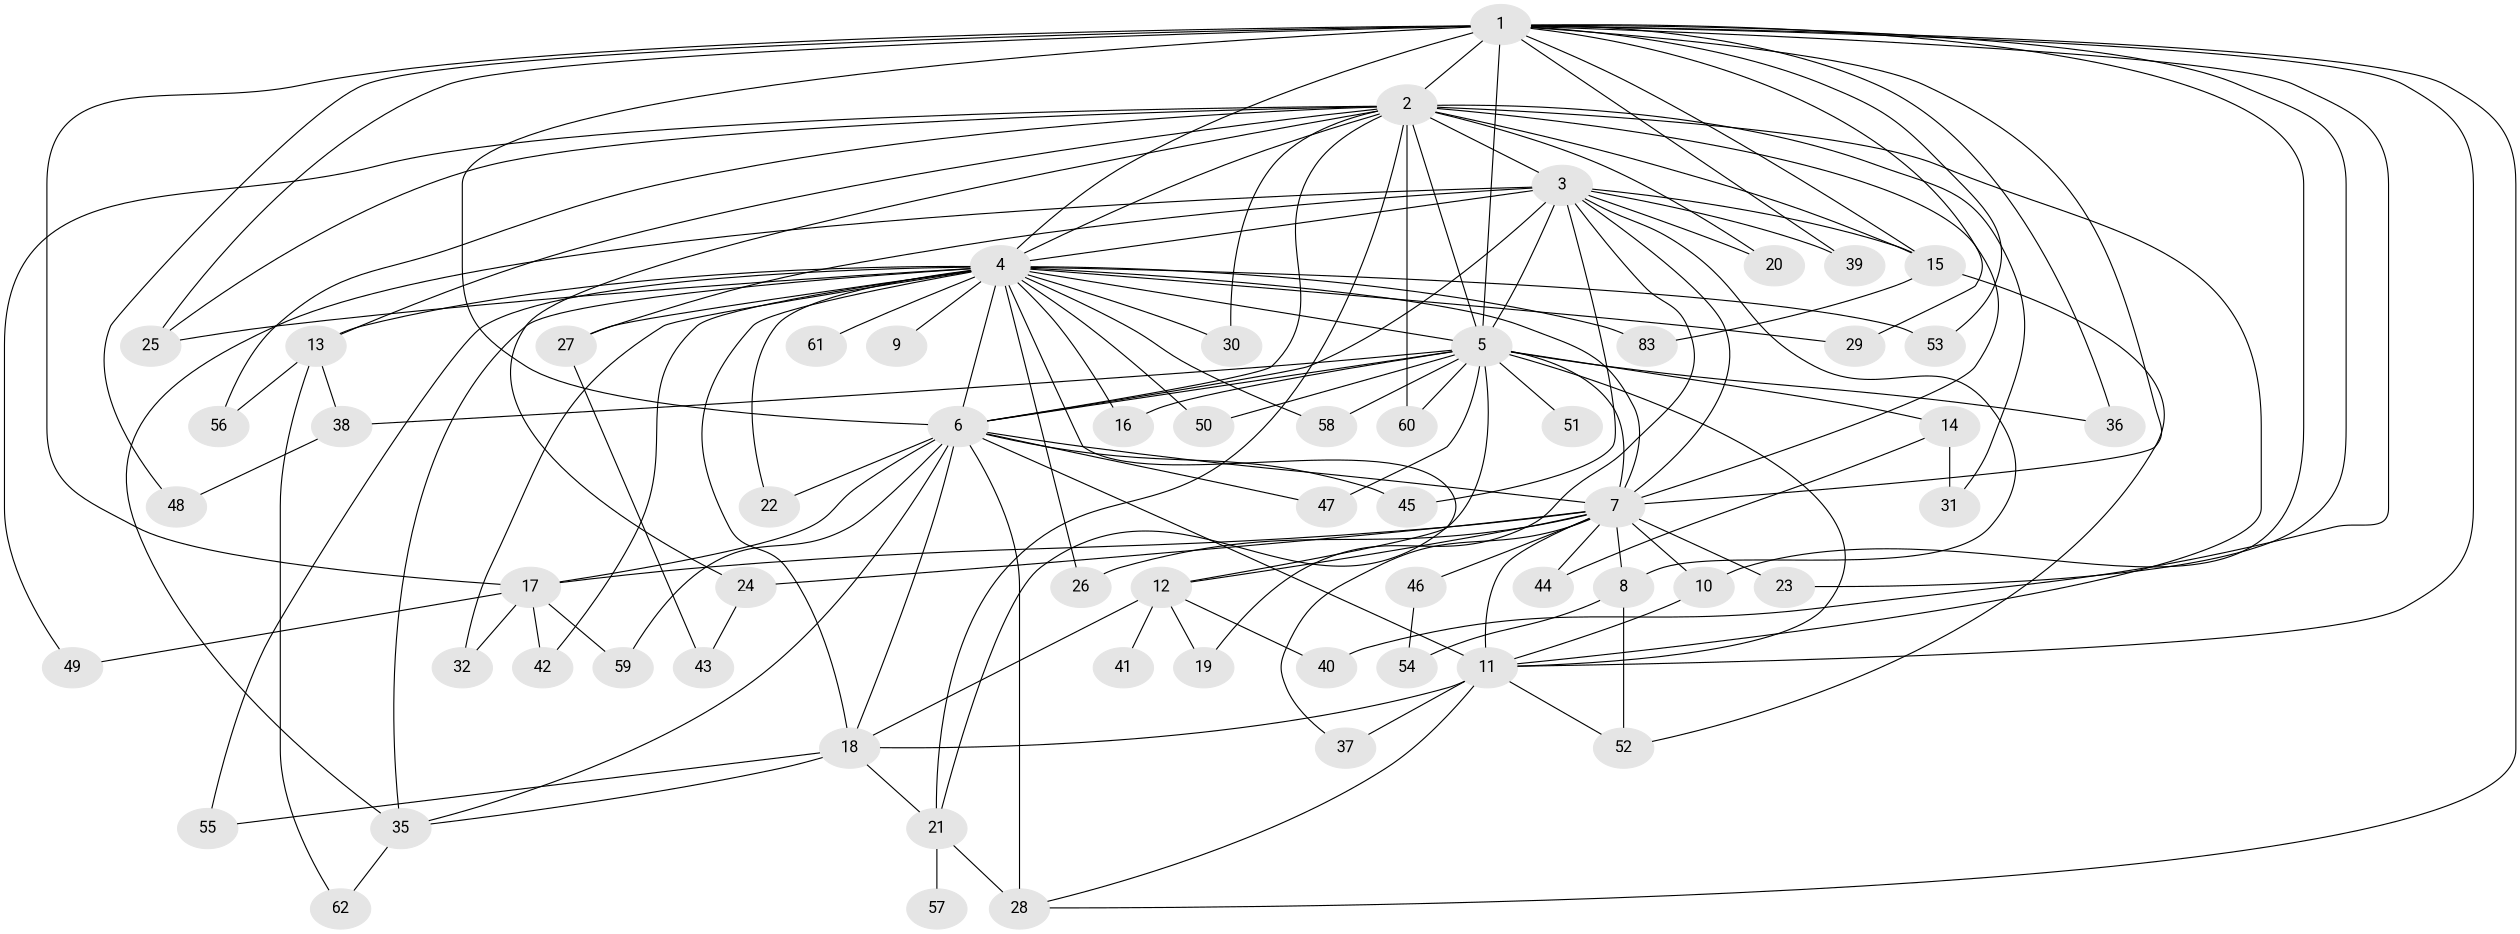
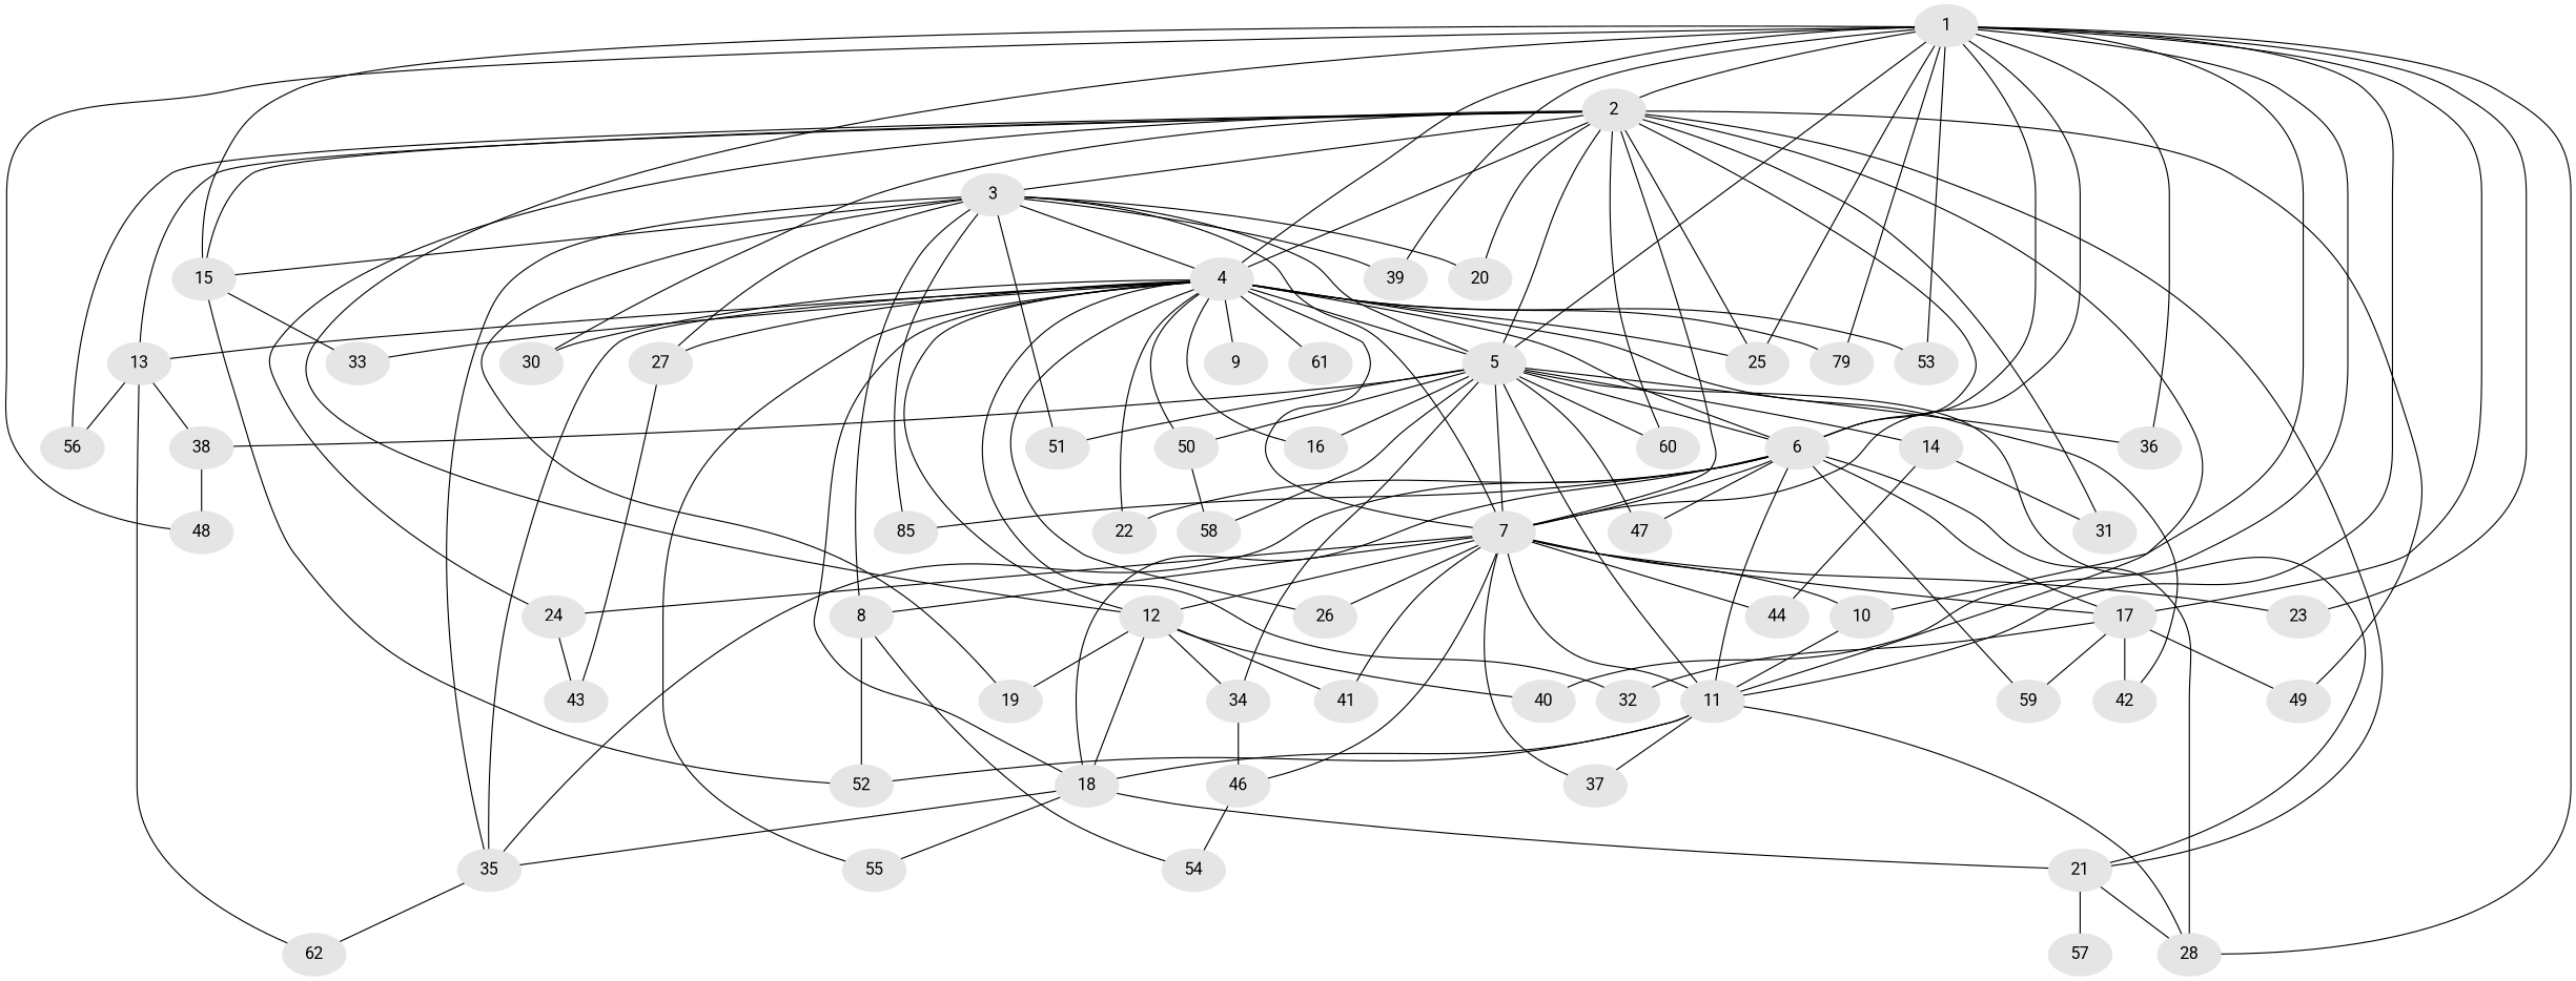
  graph {
    fontname=Roboto
    node [color=gray90 fontname=Roboto style=filled]
    edge [fontname=Roboto weight=1.0]
    1
    2
    4
    5
    6
    7
    10
    11
    12
    15
    17
    23
    25
    28
-   29
+   29 [label=79]
    36
    39
    40
    48
    53
    3
    13
    20
    21
    24
    30
    31
    49
    56
    60
    8
    19
    27
    35
-   45
+   45 [label=85]
    9
    16
    18
    22
    26
    32
-   33 [label=83]
+   33
    42
    50
    55
    58
    61
    14
+   34
    38
    47
    51
    59
    37
    41
    44
    46
    52
    62
    57
    43
    54
    1 -- 2 [weight=4.0]
    1 -- 4 [weight=2.0]
    1 -- 5 [weight=2.0]
    1 -- 6 [weight=4.0]
    1 -- 7 [weight=2.0]
    1 -- 10
    1 -- 11
+   1 -- 12
    1 -- 15 [weight=2.0]
    1 -- 17 [weight=2.0]
    1 -- 23
    1 -- 25
    1 -- 28
    1 -- 29
    1 -- 36 [weight=2.0]
    1 -- 39
    1 -- 40
    1 -- 48
    1 -- 53 [weight=2.0]
    2 -- 4 [weight=3.0]
    2 -- 5 [weight=2.0]
    2 -- 6 [weight=5.0]
    2 -- 7 [weight=3.0]
    2 -- 11 [weight=2.0]
    2 -- 15
    2 -- 25
    2 -- 3 [weight=2.0]
    2 -- 13
    2 -- 20
    2 -- 21
    2 -- 24
    2 -- 30
    2 -- 31
    2 -- 49
    2 -- 56
    2 -- 60
    4 -- 5 [weight=2.0]
    4 -- 6 [weight=3.0]
    4 -- 7
    4 -- 12
    4 -- 25
    4 -- 29
    4 -- 53
    4 -- 13
    4 -- 30
    4 -- 27
    4 -- 35
    4 -- 9
    4 -- 16
    4 -- 18
    4 -- 22
    4 -- 26
    4 -- 32
    4 -- 33
    4 -- 42
    4 -- 50
    4 -- 55
-   4 -- 58
+   50 -- 58
    4 -- 61
    5 -- 6 [weight=3.0]
    5 -- 7
    5 -- 11 [weight=3.0]
    5 -- 36
    5 -- 21
    5 -- 60
    5 -- 16
    5 -- 50
    5 -- 58
    5 -- 14
+   5 -- 34
    5 -- 38
    5 -- 47
    5 -- 51
    6 -- 7 [weight=3.0]
    6 -- 11 [weight=11.0]
    6 -- 17
    6 -- 28 [weight=2.0]
    6 -- 35
    6 -- 45
    6 -- 18
    6 -- 22
    6 -- 47
    6 -- 59
    7 -- 10
    7 -- 11 [weight=2.0]
    7 -- 12 [weight=2.0]
    7 -- 17
    7 -- 23
    7 -- 24
    7 -- 8
    7 -- 26
    7 -- 37
+   7 -- 41
    7 -- 44
    7 -- 46
    10 -- 11
    11 -- 28
    11 -- 18
    11 -- 37
    11 -- 52
    12 -- 40
    12 -- 19
    12 -- 18
+   12 -- 34
    12 -- 41
    15 -- 33
    15 -- 52
    17 -- 49
    17 -- 32
    17 -- 42
    17 -- 59
    3 -- 4
    3 -- 5
-   3 -- 6 [weight=2.0]
+   3 -- 51 [weight=2.0]
    3 -- 7
    3 -- 15
    3 -- 39
    3 -- 20
    3 -- 8
    3 -- 19
    3 -- 27
    3 -- 35
    3 -- 45
    13 -- 56
    13 -- 38
    13 -- 62
    21 -- 28
    21 -- 57
    24 -- 43
    8 -- 52
    8 -- 54
    27 -- 43
    35 -- 62
    18 -- 21
    18 -- 35
    18 -- 55
    14 -- 31
    14 -- 44
+   34 -- 46
    38 -- 48
    46 -- 54
  }
